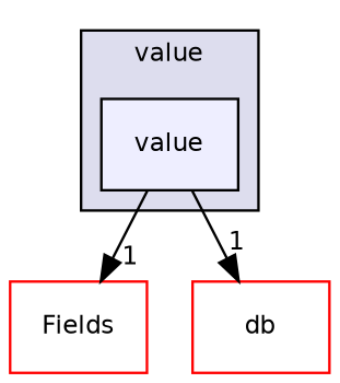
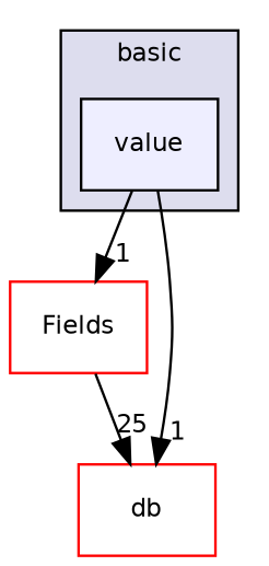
  digraph {
    compound=true
    node [fontname=Helvetica fontsize=10 shape=box color=red]
    edge [headlabel=1 labeldistance=1.5 labelfontname=Helvetica labelfontsize=10]
    n1 [fillcolor="#eeeeff" label=value pencolor=black style=filled color=""]
    n2 [label=Fields]
    n3 [label=db]
    subgraph cluster_1 {
      bgcolor="#ddddee"
      fontname=Helvetica
      fontsize=10
-     label=value
+     label=basic
      pencolor=black
      n1
    }
    n1 -> n2
    n1 -> n3
+   n2 -> n3 [headlabel=25]
  }
